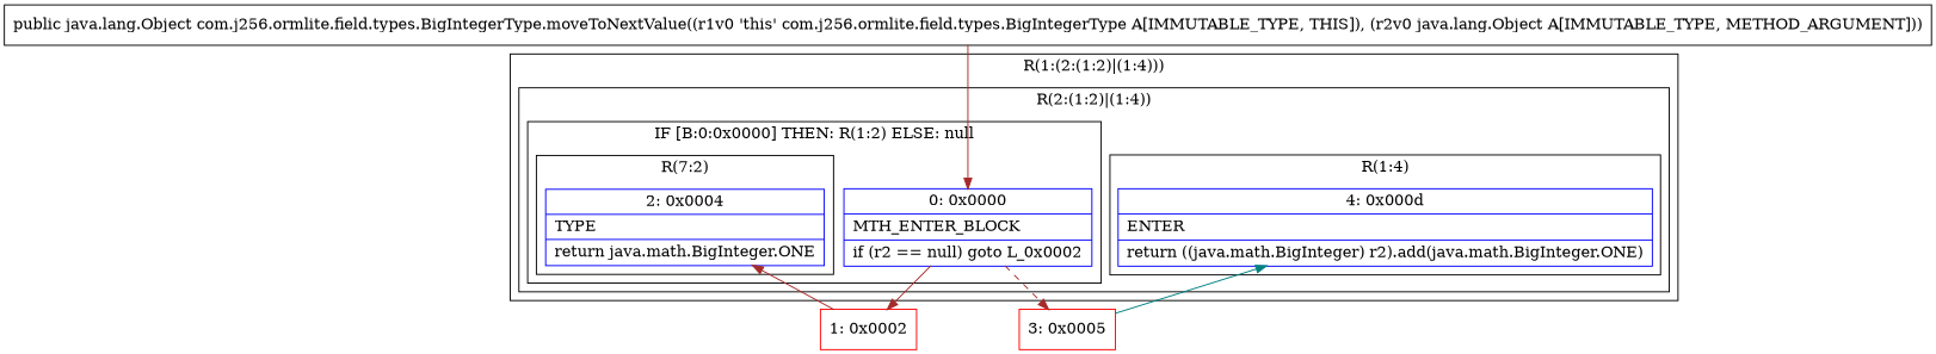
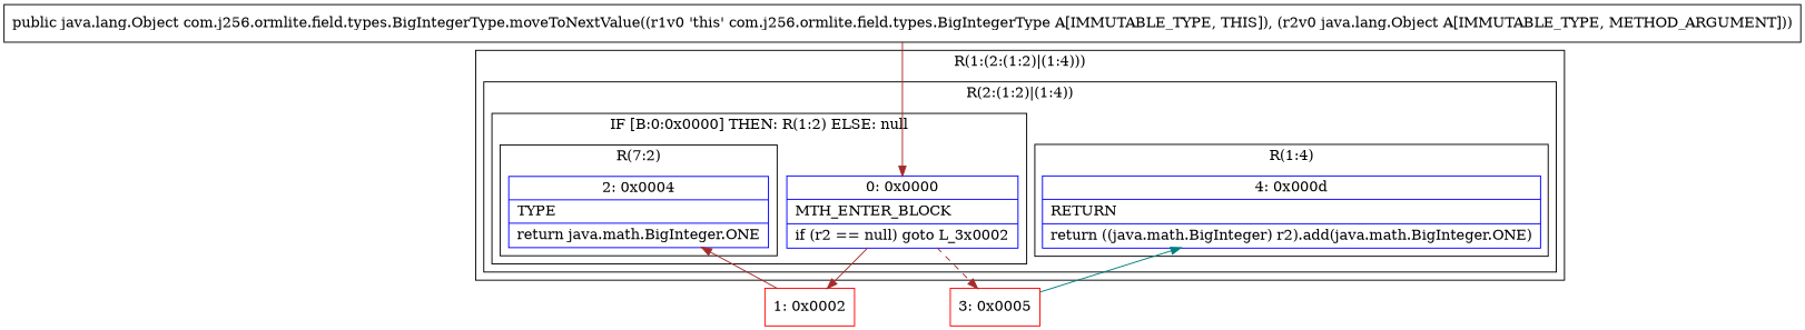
  digraph {
    node [color=blue shape=record]
    edge [color=brown]
    n1 [label="{2\:\ 0x0004|TYPE\l|return java.math.BigInteger.ONE\l}"]
-   n2 [label="{0\:\ 0x0000|MTH_ENTER_BLOCK\l|if (r2 == null) goto L_0x0002\l}"]
-   n3 [label="{4\:\ 0x000d|ENTER\l|return ((java.math.BigInteger) r2).add(java.math.BigInteger.ONE)\l}"]
+   n2 [label="{0\:\ 0x0000|MTH_ENTER_BLOCK\l|if (r2 == null) goto L_3x0002\l}"]
+   n3 [label="{4\:\ 0x000d|RETURN\l|return ((java.math.BigInteger) r2).add(java.math.BigInteger.ONE)\l}"]
    n4 [color=red label="{1\:\ 0x0002}"]
    n5 [color=red label="{3\:\ 0x0005}"]
    n6 [label="{public java.lang.Object com.j256.ormlite.field.types.BigIntegerType.moveToNextValue((r1v0 'this' com.j256.ormlite.field.types.BigIntegerType A[IMMUTABLE_TYPE, THIS]), (r2v0 java.lang.Object A[IMMUTABLE_TYPE, METHOD_ARGUMENT])) }" color=""]
    subgraph cluster_1 {
      label="R(1:(2:(1:2)|(1:4)))"
      subgraph cluster_2 {
        label="R(2:(1:2)|(1:4))"
        subgraph cluster_3 {
          label="IF [B:0:0x0000] THEN: R(1:2) ELSE: null"
          n2
          subgraph cluster_4 {
            label="R(7:2)"
            n1
          }
        }
        subgraph cluster_5 {
          label="R(1:4)"
          n3
        }
      }
    }
    n2 -> n4
    n2 -> n5 [style=dashed]
    n4 -> n1
    n5 -> n3 [color=teal]
    n6 -> n2
  }
